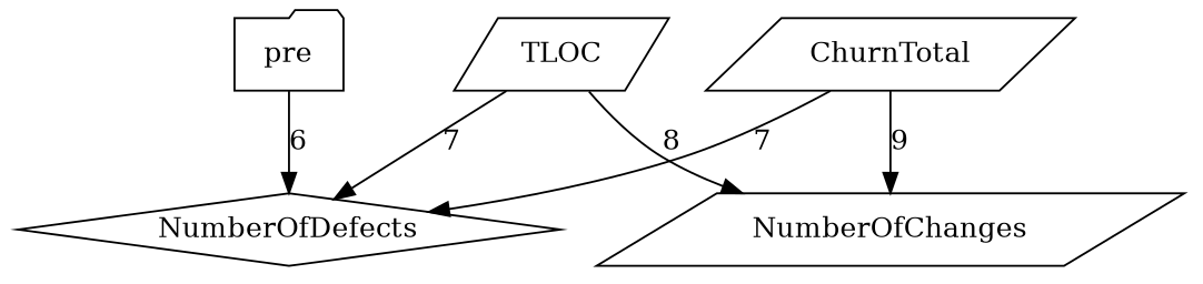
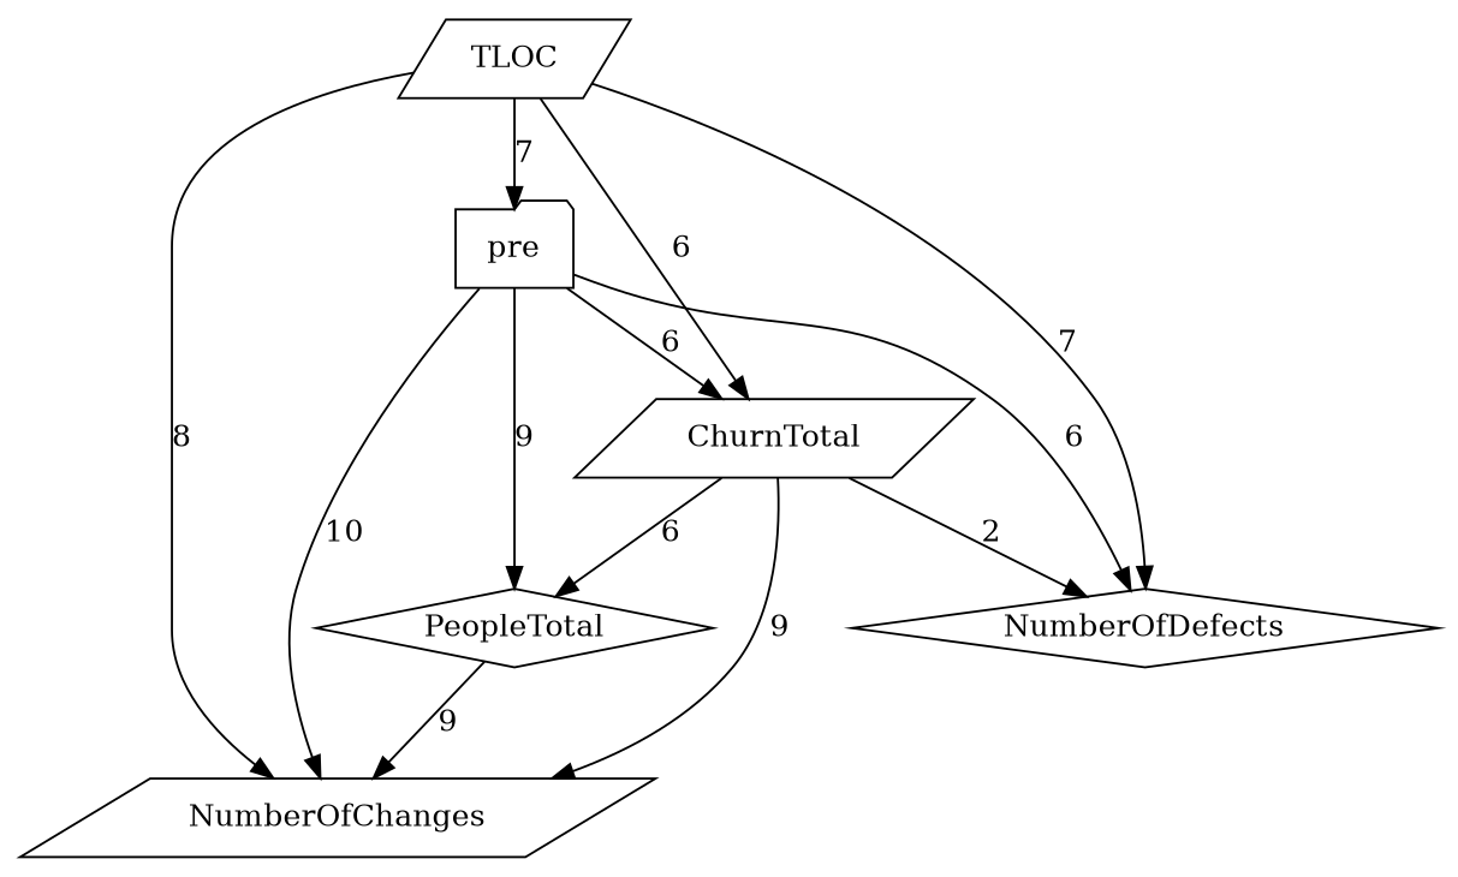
  digraph {
    node [shape=parallelogram]
    edge [weight=6]
    NumberOfChanges
    pre [shape=folder]
+   PeopleTotal [shape=diamond]
    ChurnTotal
    NumberOfDefects [shape=diamond]
    TLOC
+   pre -> NumberOfChanges [label=10 weight=10]
+   pre -> PeopleTotal [label=9 weight=9]
+   pre -> ChurnTotal [label=6]
    pre -> NumberOfDefects [label=6]
+   PeopleTotal -> NumberOfChanges [label=9 weight=9]
    ChurnTotal -> NumberOfChanges [label=9 weight=9]
-   ChurnTotal -> NumberOfDefects [label=7 weight=7]
+   ChurnTotal -> PeopleTotal [label=6]
+   ChurnTotal -> NumberOfDefects [label=2 weight=7]
    TLOC -> NumberOfChanges [label=8 weight=8]
+   TLOC -> pre [label=7 weight=7]
+   TLOC -> ChurnTotal [label=6]
    TLOC -> NumberOfDefects [label=7 weight=7]
  }
